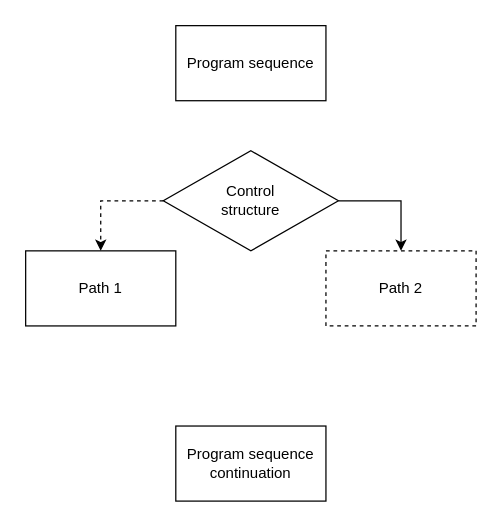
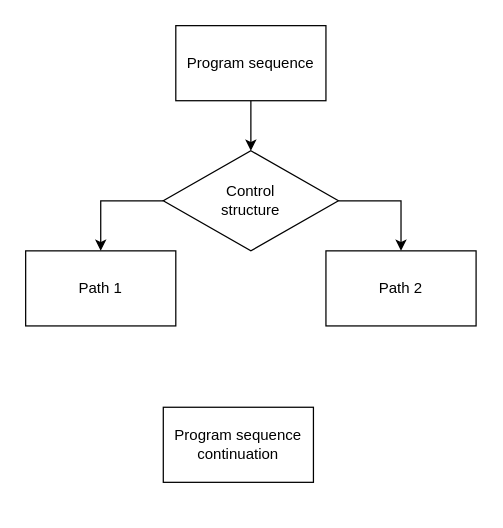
  <mxCell id="0" />
  <mxCell id="1" parent="0" />
+ <mxCell id="2" value="" style="edgeStyle=orthogonalEdgeStyle;rounded=0;orthogonalLoop=1;jettySize=auto;html=1;" parent="1" source="3" target="7" edge="1"><mxGeometry relative="1" as="geometry" /></mxCell>
  <mxCell id="3" value="Program sequence" style="rounded=0;whiteSpace=wrap;html=1;" parent="1" vertex="1"><mxGeometry x="140" y="20" width="120" height="60" as="geometry" /></mxCell>
  <mxCell id="4" value="Path 1" style="rounded=0;whiteSpace=wrap;html=1;" parent="1" vertex="1"><mxGeometry x="20" y="200" width="120" height="60" as="geometry" /></mxCell>
  <mxCell id="5" style="edgeStyle=orthogonalEdgeStyle;rounded=0;orthogonalLoop=1;jettySize=auto;html=1;exitX=1;exitY=0.5;exitDx=0;exitDy=0;entryX=0.5;entryY=0;entryDx=0;entryDy=0;" parent="1" source="7" target="8" edge="1"><mxGeometry relative="1" as="geometry" /></mxCell>
- <mxCell id="6" style="edgeStyle=orthogonalEdgeStyle;rounded=0;orthogonalLoop=1;jettySize=auto;html=1;exitX=0;exitY=0.5;exitDx=0;exitDy=0;entryX=0.5;entryY=0;entryDx=0;entryDy=0;dashed=1;" parent="1" source="7" target="4" edge="1"><mxGeometry relative="1" as="geometry" /></mxCell>
+ <mxCell id="6" style="edgeStyle=orthogonalEdgeStyle;rounded=0;orthogonalLoop=1;jettySize=auto;html=1;exitX=0;exitY=0.5;exitDx=0;exitDy=0;entryX=0.5;entryY=0;entryDx=0;entryDy=0;" parent="1" source="7" target="4" edge="1"><mxGeometry relative="1" as="geometry" /></mxCell>
  <mxCell id="7" value="Control&lt;br&gt;structure" style="rhombus;whiteSpace=wrap;html=1;rounded=0;" parent="1" vertex="1"><mxGeometry x="130" y="120" width="140" height="80" as="geometry" /></mxCell>
- <mxCell id="8" value="Path 2" style="rounded=0;whiteSpace=wrap;html=1;dashed=1;" parent="1" vertex="1"><mxGeometry x="260" y="200" width="120" height="60" as="geometry" /></mxCell>
- <mxCell id="9" value="Program sequence&lt;br&gt;continuation" style="rounded=0;whiteSpace=wrap;html=1;" parent="1" vertex="1"><mxGeometry x="140" y="340" width="120" height="60" as="geometry" /></mxCell>
+ <mxCell id="8" value="Path 2" style="rounded=0;whiteSpace=wrap;html=1;" parent="1" vertex="1"><mxGeometry x="260" y="200" width="120" height="60" as="geometry" /></mxCell>
+ <mxCell id="9" value="Program sequence&lt;br&gt;continuation" style="rounded=0;whiteSpace=wrap;html=1;" parent="1" vertex="1"><mxGeometry x="130" y="325" width="120" height="60" as="geometry" /></mxCell>
